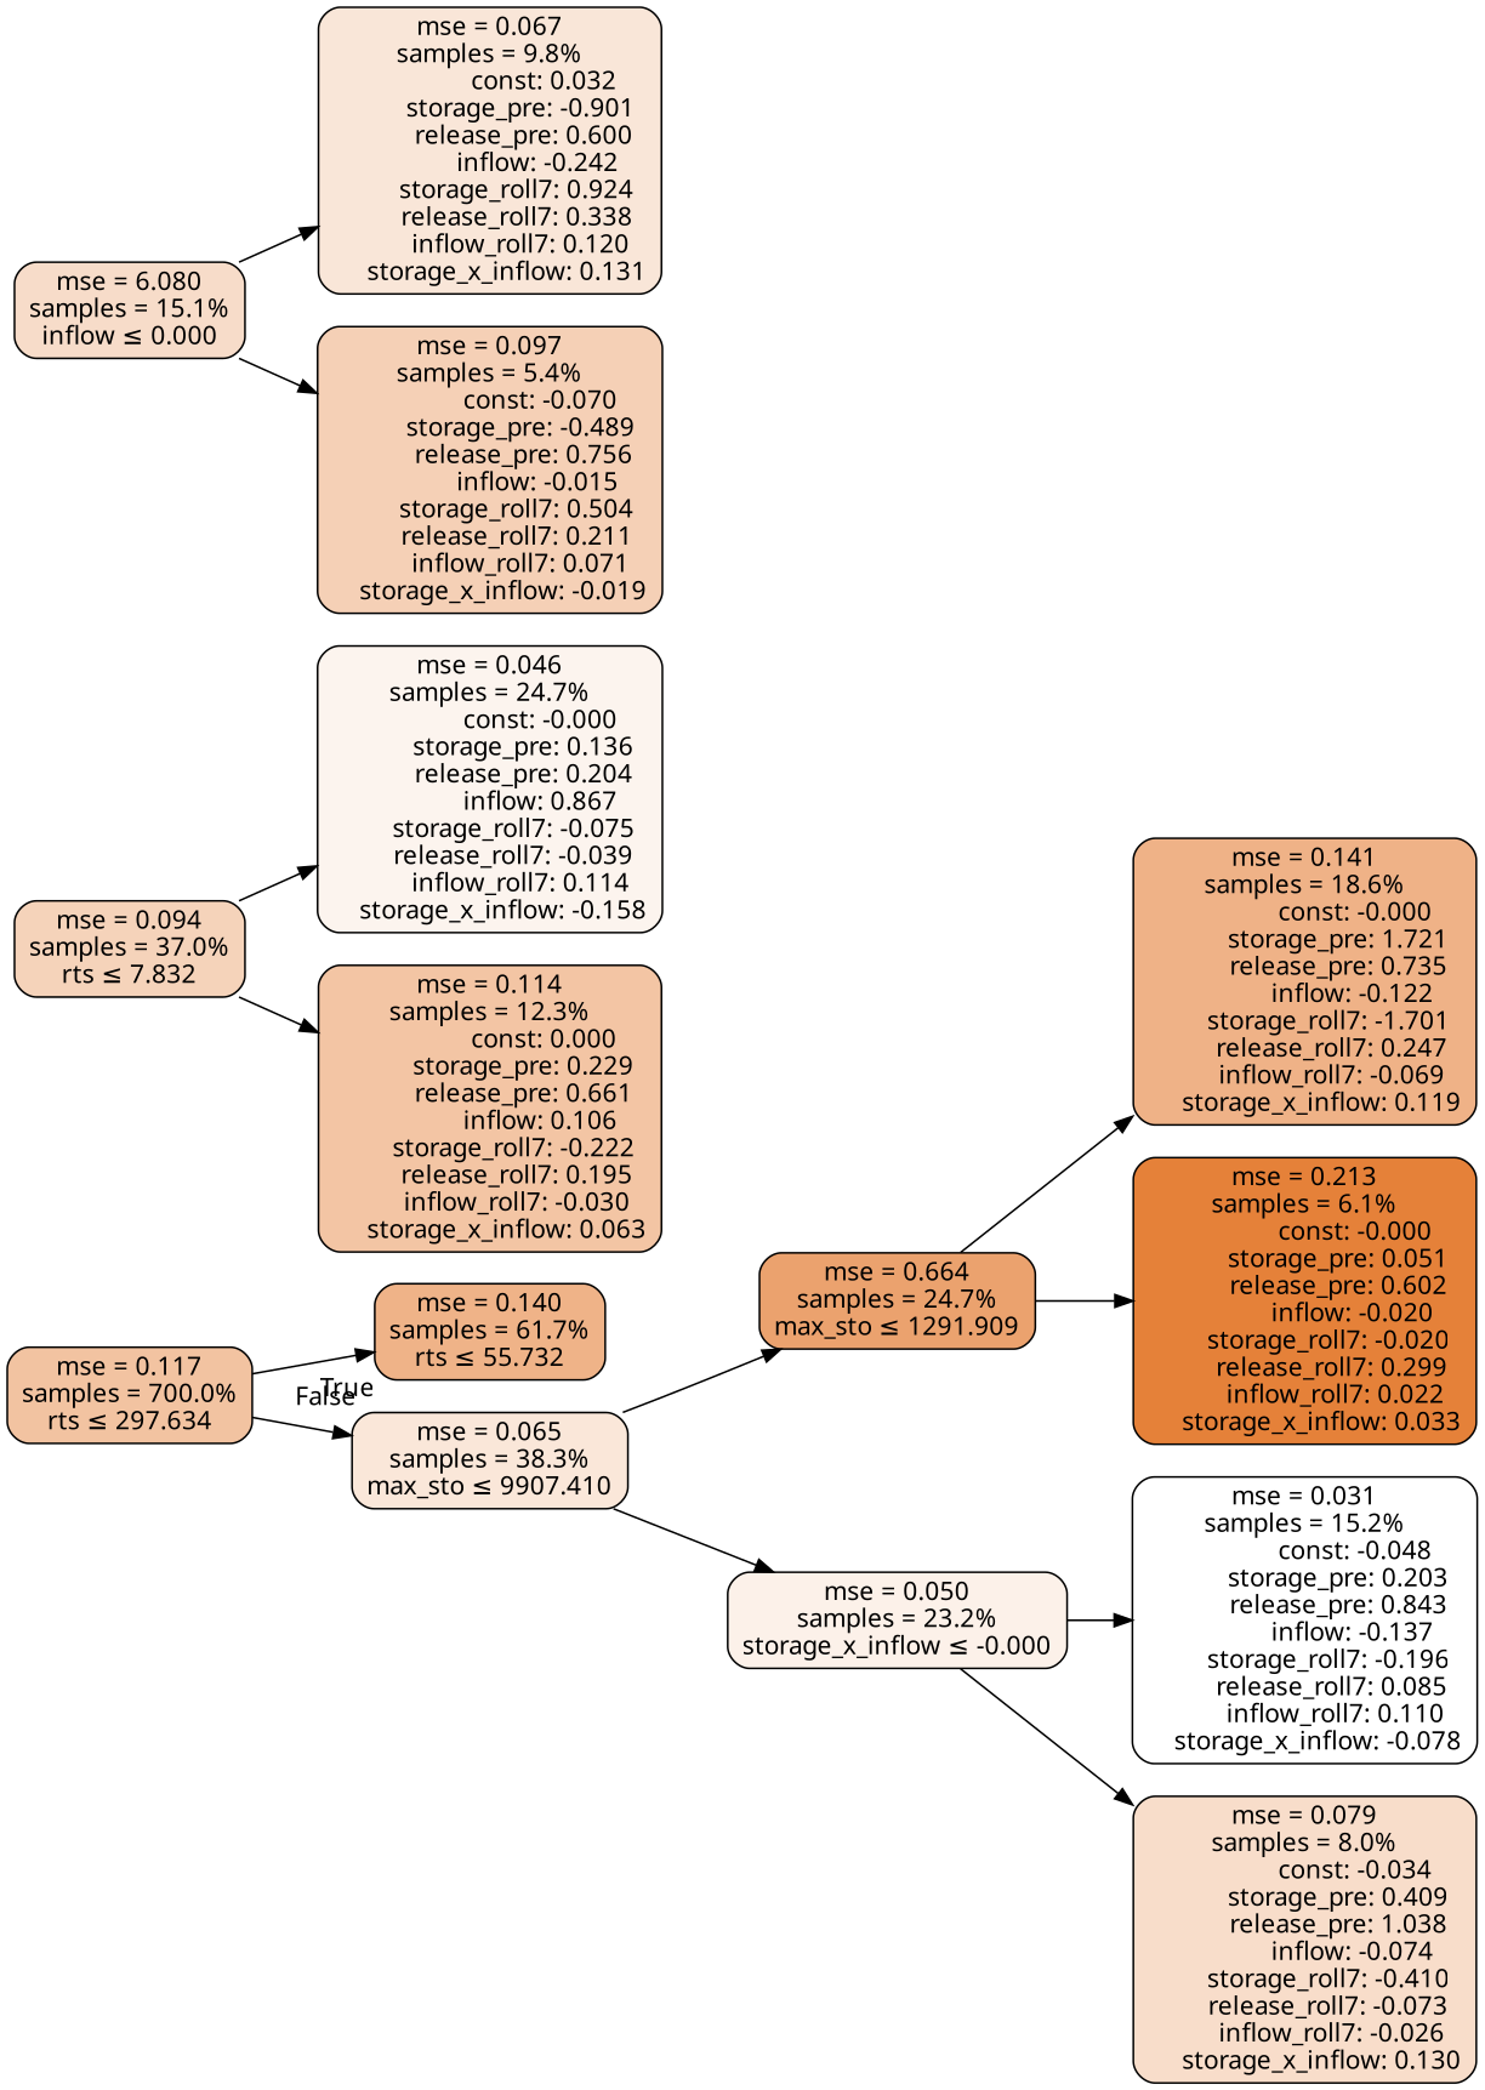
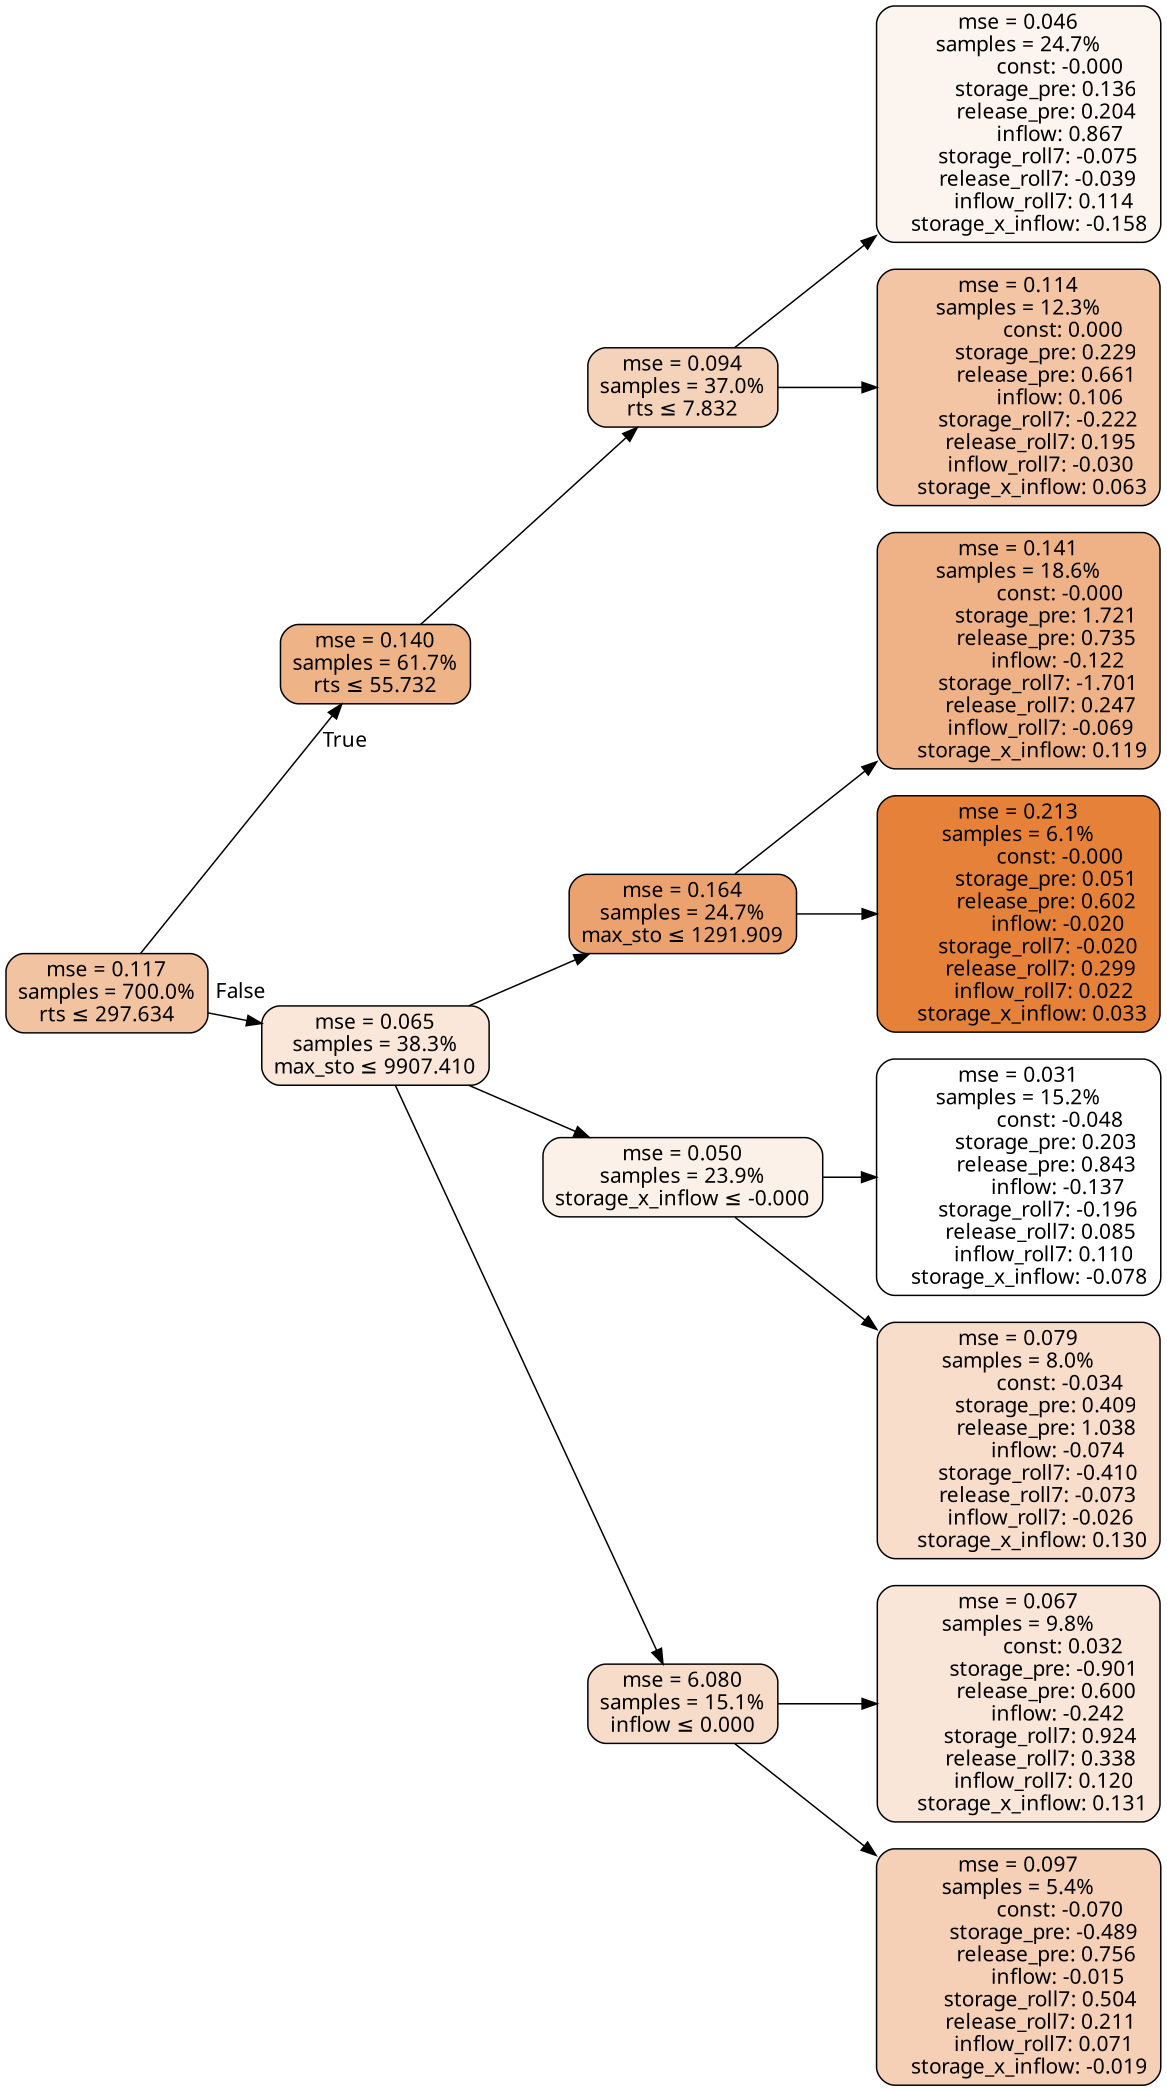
  digraph {
    fontname="Noto Sans"
    rankdir=LR
    node [color=black fontname="Noto Sans" shape=rectangle style="filled, rounded"]
    edge [fontname="Noto Sans"]
    n1 [fillcolor="#f2c3a1" label="mse = 0.117\nsamples = 700.0%\nrts &le; 297.634"]
    n2 [fillcolor="#efb388" label="mse = 0.140\nsamples = 61.7%\nrts &le; 55.732"]
    n3 [fillcolor="#fae7d9" label="mse = 0.065\nsamples = 38.3%\nmax_sto &le; 9907.410"]
    n4 [fillcolor="#f5d3ba" label="mse = 0.094\nsamples = 37.0%\nrts &le; 7.832"]
-   n5 [fillcolor="#eba26e" label="mse = 0.664\nsamples = 24.7%\nmax_sto &le; 1291.909"]
-   n6 [fillcolor="#fcf1e9" label="mse = 0.050\nsamples = 23.2%\nstorage_x_inflow &le; -0.000"]
+   n5 [fillcolor="#eba26e" label="mse = 0.164\nsamples = 24.7%\nmax_sto &le; 1291.909"]
+   n6 [fillcolor="#fcf1e9" label="mse = 0.050\nsamples = 23.9%\nstorage_x_inflow &le; -0.000"]
    n7 [fillcolor="#f7dcc9" label="mse = 6.080\nsamples = 15.1%\ninflow &le; 0.000"]
    n8 [fillcolor="#fcf4ee" label="mse = 0.046\nsamples = 24.7%\n               const: -0.000\n          storage_pre: 0.136\n          release_pre: 0.204\n               inflow: 0.867\n       storage_roll7: -0.075\n       release_roll7: -0.039\n         inflow_roll7: 0.114\n    storage_x_inflow: -0.158"]
    n9 [fillcolor="#f3c5a4" label="mse = 0.114\nsamples = 12.3%\n                const: 0.000\n          storage_pre: 0.229\n          release_pre: 0.661\n               inflow: 0.106\n       storage_roll7: -0.222\n        release_roll7: 0.195\n        inflow_roll7: -0.030\n     storage_x_inflow: 0.063"]
    n10 [fillcolor="#efb287" label="mse = 0.141\nsamples = 18.6%\n               const: -0.000\n          storage_pre: 1.721\n          release_pre: 0.735\n              inflow: -0.122\n       storage_roll7: -1.701\n        release_roll7: 0.247\n        inflow_roll7: -0.069\n     storage_x_inflow: 0.119"]
    n11 [fillcolor="#e58139" label="mse = 0.213\nsamples = 6.1%\n               const: -0.000\n          storage_pre: 0.051\n          release_pre: 0.602\n              inflow: -0.020\n       storage_roll7: -0.020\n        release_roll7: 0.299\n         inflow_roll7: 0.022\n     storage_x_inflow: 0.033"]
    n12 [fillcolor="#ffffff" label="mse = 0.031\nsamples = 15.2%\n               const: -0.048\n          storage_pre: 0.203\n          release_pre: 0.843\n              inflow: -0.137\n       storage_roll7: -0.196\n        release_roll7: 0.085\n         inflow_roll7: 0.110\n    storage_x_inflow: -0.078"]
    n13 [fillcolor="#f8ddca" label="mse = 0.079\nsamples = 8.0%\n               const: -0.034\n          storage_pre: 0.409\n          release_pre: 1.038\n              inflow: -0.074\n       storage_roll7: -0.410\n       release_roll7: -0.073\n        inflow_roll7: -0.026\n     storage_x_inflow: 0.130"]
    n14 [fillcolor="#f9e6d8" label="mse = 0.067\nsamples = 9.8%\n                const: 0.032\n         storage_pre: -0.901\n          release_pre: 0.600\n              inflow: -0.242\n        storage_roll7: 0.924\n        release_roll7: 0.338\n         inflow_roll7: 0.120\n     storage_x_inflow: 0.131"]
    n15 [fillcolor="#f5d0b6" label="mse = 0.097\nsamples = 5.4%\n               const: -0.070\n         storage_pre: -0.489\n          release_pre: 0.756\n              inflow: -0.015\n        storage_roll7: 0.504\n        release_roll7: 0.211\n         inflow_roll7: 0.071\n    storage_x_inflow: -0.019"]
    n1 -> n2 [headlabel=True labelangle=45 labeldistance=2.5]
    n1 -> n3 [headlabel=False labelangle=-45 labeldistance=2.5]
+   n2 -> n4
    n3 -> n5
    n3 -> n6
+   n3 -> n7
    n4 -> n8
    n4 -> n9
    n5 -> n10
    n5 -> n11
    n6 -> n12
    n6 -> n13
    n7 -> n14
    n7 -> n15
  }
